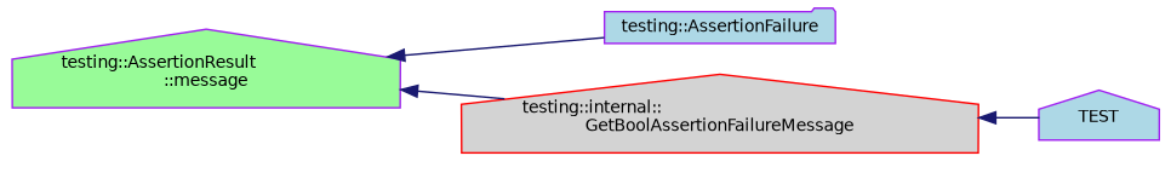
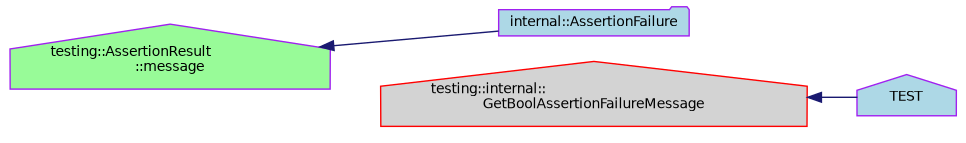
  digraph {
    rankdir=LR
    node [color=purple fillcolor=lightblue fontname=Helvetica fontsize=10 shape=house style=filled]
    edge [color=midnightblue dir=back fontname=Helvetica fontsize=10 labelfontname=Helvetica labelfontsize=10 style=solid]
    n1 [fillcolor=palegreen fontcolor=black height=0.2 label="testing::AssertionResult\l::message" width=0.4]
-   n2 [height=0.2 label="testing::AssertionFailure" shape=folder width=0.4]
+   n2 [height=0.2 label="internal::AssertionFailure" shape=folder width=0.4]
    n3 [color=red fillcolor=lightgrey height=0.2 label="testing::internal::\lGetBoolAssertionFailureMessage" width=0.4]
    n4 [height=0.2 label=TEST width=0.4]
    n1 -> n2
-   n1 -> n3
    n3 -> n4
  }
